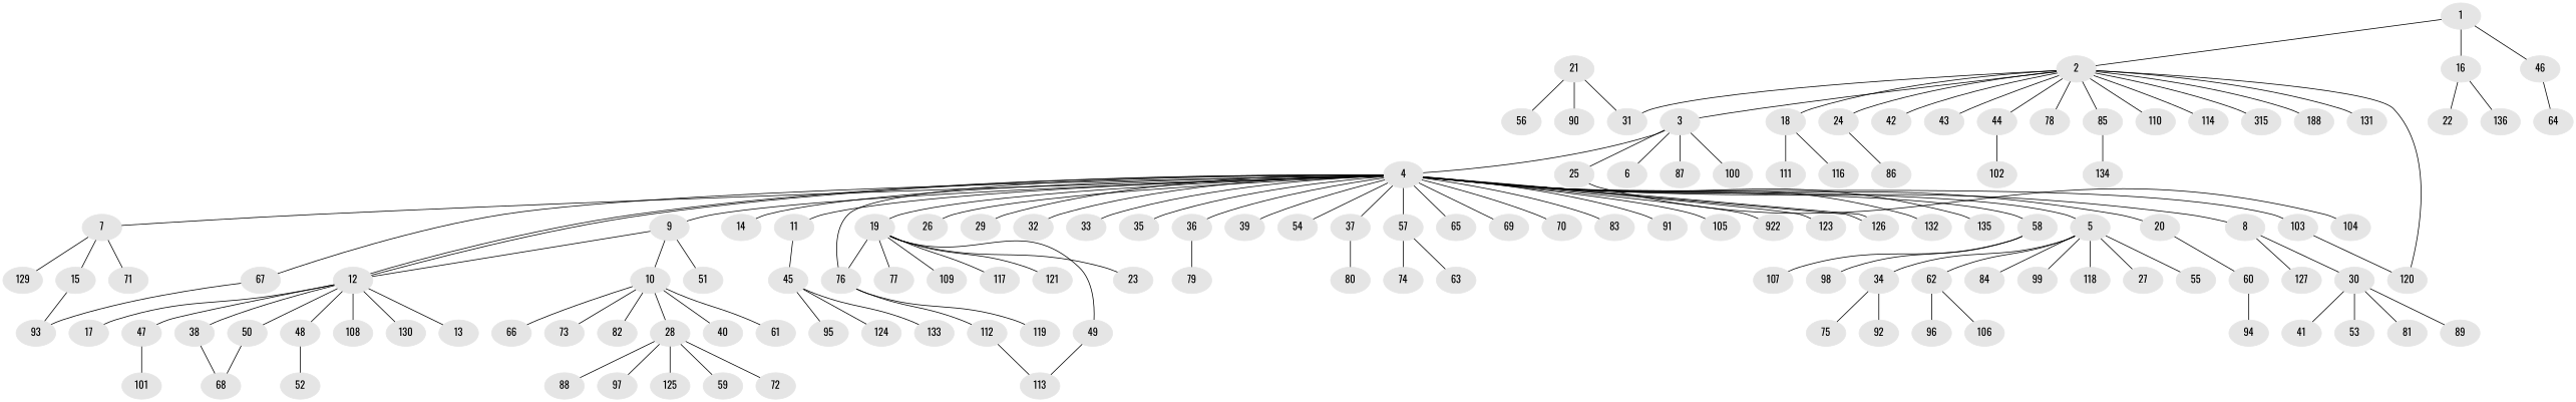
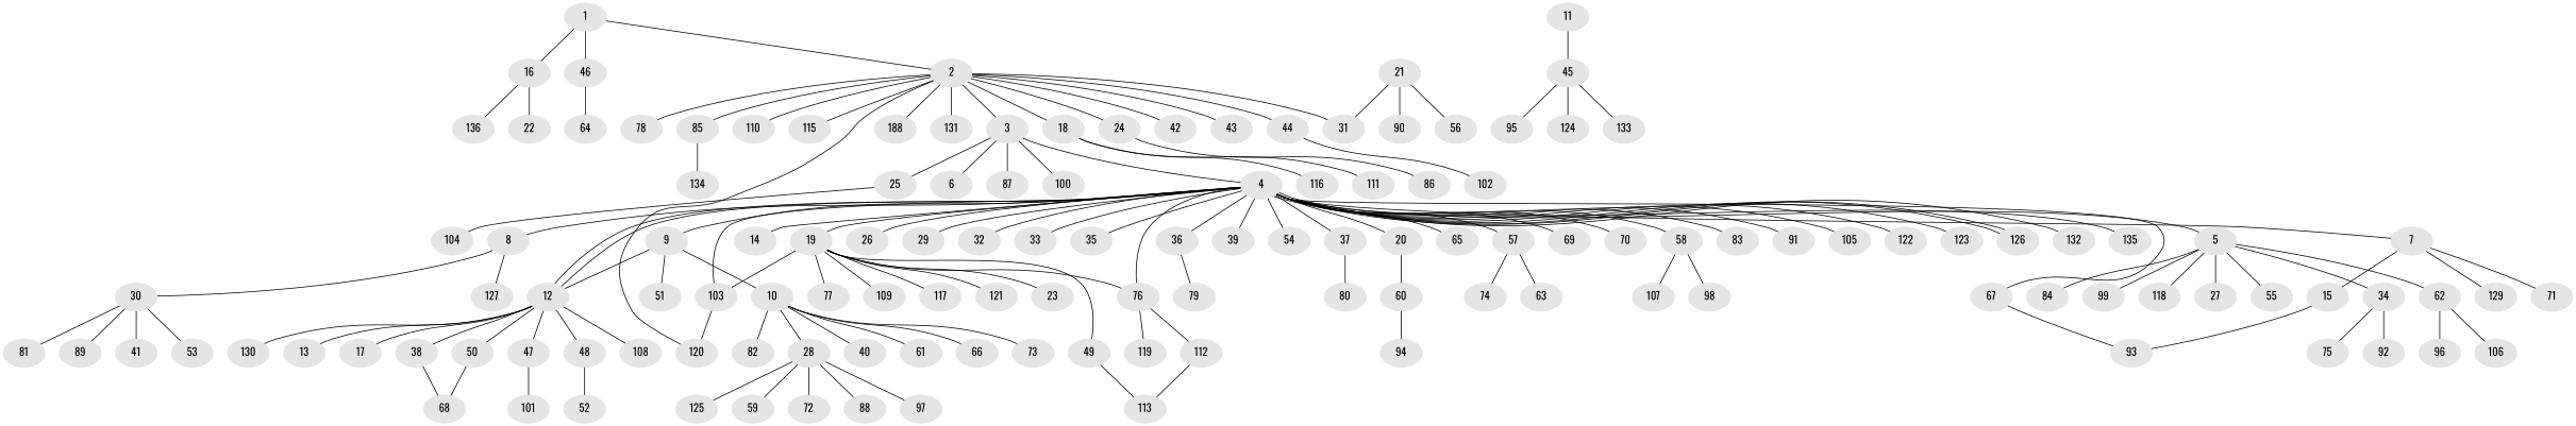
  graph {
    fontname=Oswald
    node [color=gray90 fontname=Oswald style=filled]
    edge [fontname=Oswald]
    1
    2
    16
    46
    3
    18
    24
    31
    42
    43
    44
    78
    85
    110
-   114
-   115 [label=315]
+   115
    120
    n18 [label=188]
    131
    22
    136
    64
    4
    6
    25
    87
    100
    111
    116
    86
    102
    134
    5
    7
    8
    9
    11
    12
    14
    19
    20
    26
    29
    32
    33
    35
    36
    37
    39
    54
    57
    58
    65
    67
    69
    70
    76
    83
    91
    105
-   122 [label=922]
+   122
    123
    126
    132
    135
    103
    104
    27
    34
    55
    62
    84
    99
    118
    15
    71
    129
    30
    127
    10
    51
    45
    13
    17
    38
    47
    48
    50
    108
    130
    23
    49
    77
    109
    117
    121
    60
    21
    56
    90
    79
    80
    63
    74
    98
    107
    93
    112
    119
    75
    92
    96
    106
    89
    41
    53
    81
    28
    40
    61
    66
    73
    82
    59
    72
    88
    97
    125
    95
    124
    133
    68
    101
    52
    113
    94
    1 -- 2
    1 -- 16
    1 -- 46
    2 -- 3
    2 -- 18
    2 -- 24
    2 -- 31
    2 -- 42
    2 -- 43
    2 -- 44
    2 -- 78
    2 -- 85
    2 -- 110
-   2 -- 114
    2 -- 115
    2 -- 120
    2 -- n18
    2 -- 131
    16 -- 22
    16 -- 136
    46 -- 64
    3 -- 4
    3 -- 6
    3 -- 25
    3 -- 87
    3 -- 100
    18 -- 111
    18 -- 116
    24 -- 86
    44 -- 102
    85 -- 134
    4 -- 5
    4 -- 7
    4 -- 8
    4 -- 9
-   4 -- 11
    4 -- 12
    4 -- 12
    4 -- 14
    4 -- 19
    4 -- 20
    4 -- 26
    4 -- 29
    4 -- 32
    4 -- 33
    4 -- 35
    4 -- 36
    4 -- 37
    4 -- 39
    4 -- 54
    4 -- 57
    4 -- 58
    4 -- 65
    4 -- 67
    4 -- 69
    4 -- 70
    4 -- 76
    4 -- 83
    4 -- 91
    4 -- 105
    4 -- 122
    4 -- 123
    4 -- 126
    4 -- 126
    4 -- 132
    4 -- 135
    4 -- 103
    25 -- 104
    5 -- 27
    5 -- 34
    5 -- 55
    5 -- 62
    5 -- 84
    5 -- 99
    5 -- 118
    7 -- 15
    7 -- 71
    7 -- 129
    8 -- 30
    8 -- 127
    9 -- 12
    9 -- 10
    9 -- 51
    11 -- 45
    12 -- 13
    12 -- 17
    12 -- 38
    12 -- 47
    12 -- 48
    12 -- 50
    12 -- 108
    12 -- 130
    19 -- 76
+   19 -- 103
    19 -- 23
    19 -- 49
    19 -- 77
    19 -- 109
    19 -- 117
    19 -- 121
    20 -- 60
    36 -- 79
    37 -- 80
    57 -- 63
    57 -- 74
    58 -- 98
    58 -- 107
    67 -- 93
    76 -- 112
    76 -- 119
    103 -- 120
    34 -- 75
    34 -- 92
    62 -- 96
    62 -- 106
    15 -- 93
    30 -- 89
    30 -- 41
    30 -- 53
    30 -- 81
    10 -- 28
    10 -- 40
    10 -- 61
    10 -- 66
    10 -- 73
    10 -- 82
    45 -- 95
    45 -- 124
    45 -- 133
    38 -- 68
    47 -- 101
    48 -- 52
    50 -- 68
    49 -- 113
    60 -- 94
    21 -- 31
    21 -- 56
    21 -- 90
    112 -- 113
    28 -- 59
    28 -- 72
    28 -- 88
    28 -- 97
    28 -- 125
  }
